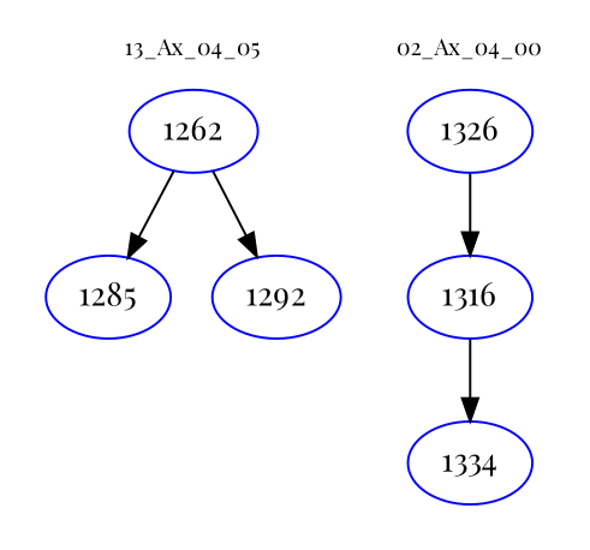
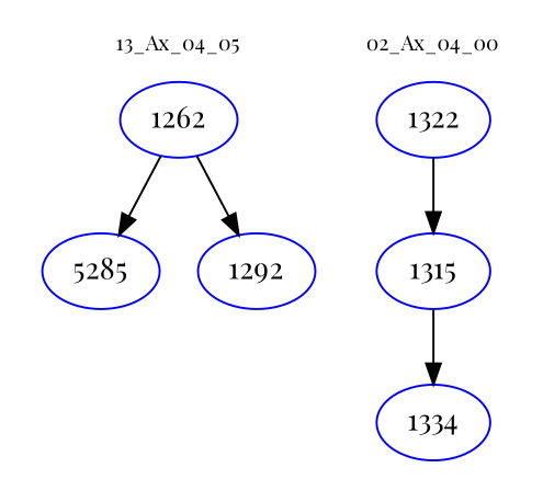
  digraph {
    fontname="Playfair Display"
    node [color=blue fontname="Playfair Display"]
    edge [color=black fontname="Playfair Display"]
-   n1 [label=1285]
+   n1 [label=5285]
    n2 [label=1262]
    n3 [label=1292]
-   n4 [label=1326]
-   n5 [label=1316]
+   n4 [label=1322]
+   n5 [label=1315]
    n6 [label=1334]
    subgraph cluster_1 {
      color=white
      fontsize=10
      label="13_Ax_04_05"
      n1
      n2
      n3
    }
    subgraph cluster_2 {
      color=white
      fontsize=10
      label="02_Ax_04_00"
      n4
      n5
      n6
    }
    n2 -> n1
    n2 -> n3
    n4 -> n5
    n5 -> n6
  }
